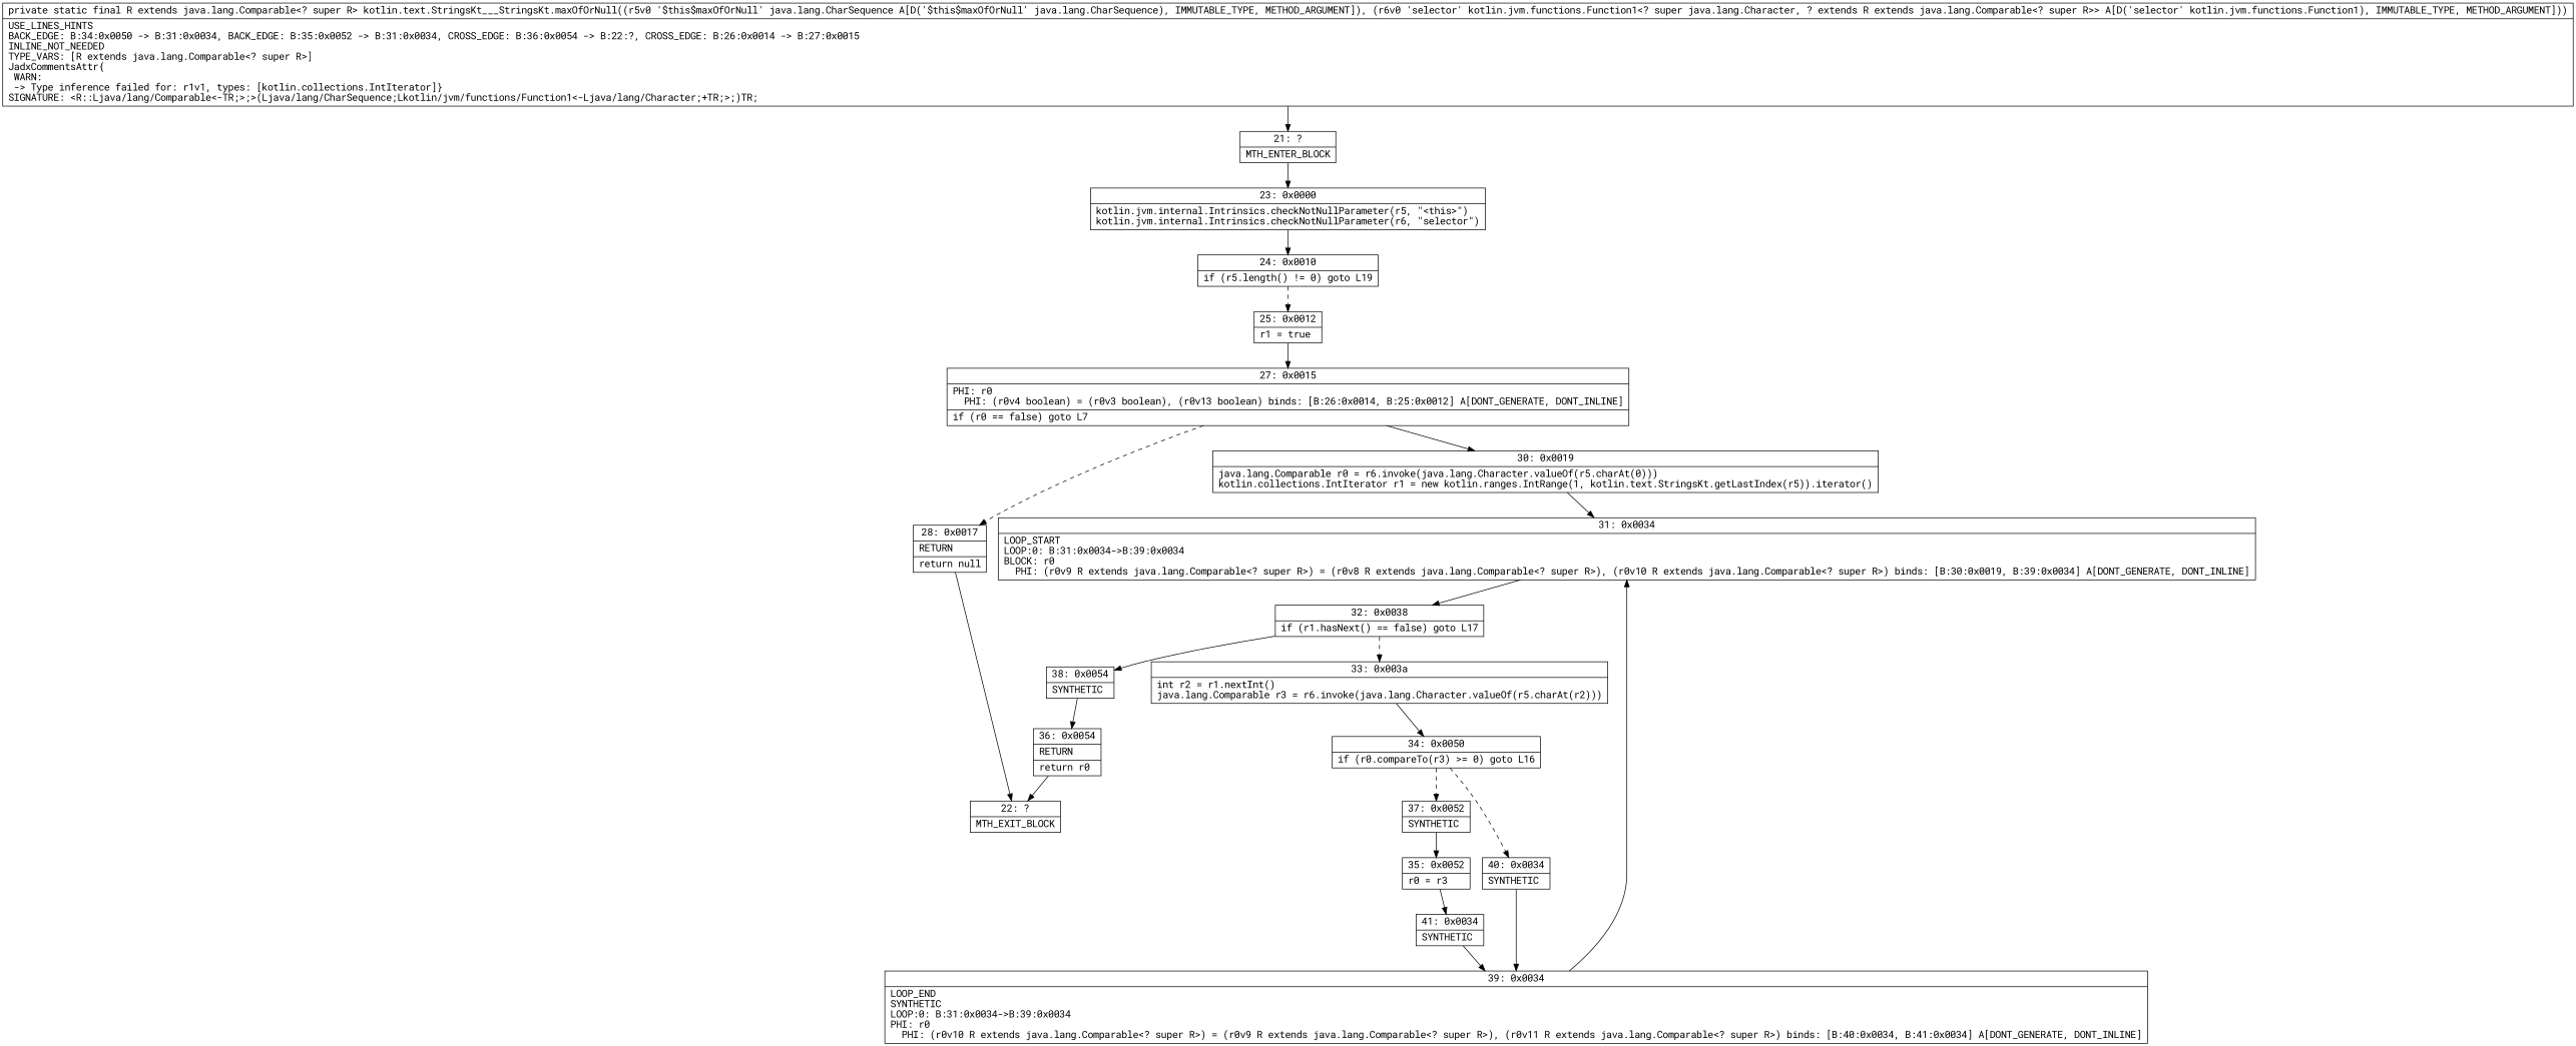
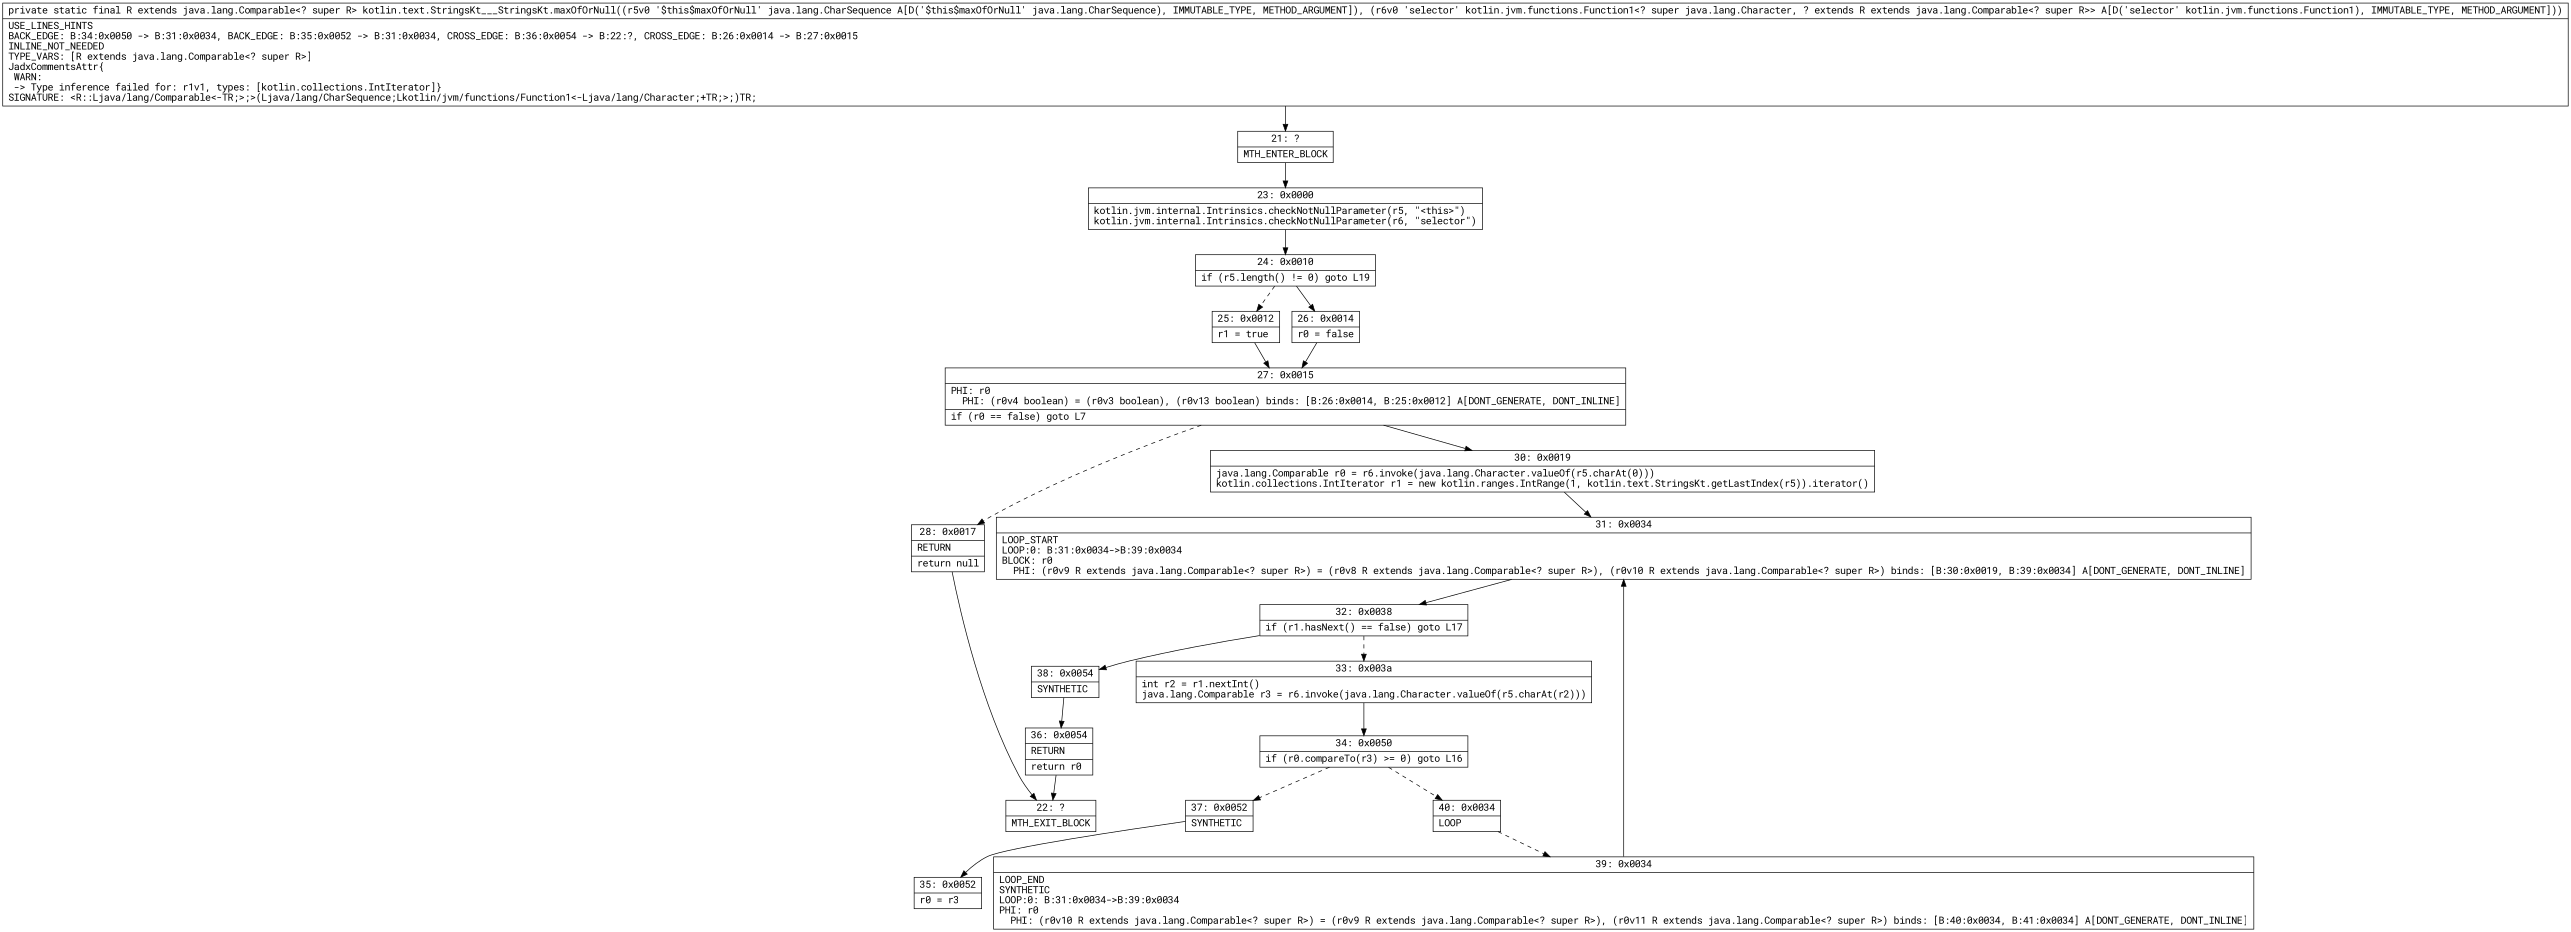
  digraph {
    fontname="Roboto Mono"
    node [fontname="Roboto Mono" shape=record]
    edge [fontname="Roboto Mono"]
    n1 [label="{21\:\ ?|MTH_ENTER_BLOCK\l}"]
    n2 [label="{23\:\ 0x0000|kotlin.jvm.internal.Intrinsics.checkNotNullParameter(r5, \"\<this\>\")\lkotlin.jvm.internal.Intrinsics.checkNotNullParameter(r6, \"selector\")\l}"]
    n3 [label="{24\:\ 0x0010|if (r5.length() != 0) goto L19\l}"]
    n4 [label="{25\:\ 0x0012|r1 = true\l}"]
+   n5 [label="{26\:\ 0x0014|r0 = false\l}"]
    n6 [label="{27\:\ 0x0015|PHI: r0 \l  PHI: (r0v4 boolean) = (r0v3 boolean), (r0v13 boolean) binds: [B:26:0x0014, B:25:0x0012] A[DONT_GENERATE, DONT_INLINE]\l|if (r0 == false) goto L7\l}"]
    n7 [label="{28\:\ 0x0017|RETURN\l|return null\l}"]
    n8 [label="{30\:\ 0x0019|java.lang.Comparable r0 = r6.invoke(java.lang.Character.valueOf(r5.charAt(0)))\lkotlin.collections.IntIterator r1 = new kotlin.ranges.IntRange(1, kotlin.text.StringsKt.getLastIndex(r5)).iterator()\l}"]
    n9 [label="{22\:\ ?|MTH_EXIT_BLOCK\l}"]
    n10 [label="{31\:\ 0x0034|LOOP_START\lLOOP:0: B:31:0x0034\-\>B:39:0x0034\lBLOCK: r0 \l  PHI: (r0v9 R extends java.lang.Comparable\<? super R\>) = (r0v8 R extends java.lang.Comparable\<? super R\>), (r0v10 R extends java.lang.Comparable\<? super R\>) binds: [B:30:0x0019, B:39:0x0034] A[DONT_GENERATE, DONT_INLINE]\l}"]
    n11 [label="{32\:\ 0x0038|if (r1.hasNext() == false) goto L17\l}"]
    n12 [label="{33\:\ 0x003a|int r2 = r1.nextInt()\ljava.lang.Comparable r3 = r6.invoke(java.lang.Character.valueOf(r5.charAt(r2)))\l}"]
    n13 [label="{38\:\ 0x0054|SYNTHETIC\l}"]
    n14 [label="{34\:\ 0x0050|if (r0.compareTo(r3) \>= 0) goto L16\l}"]
    n15 [label="{36\:\ 0x0054|RETURN\l|return r0\l}"]
    n16 [label="{37\:\ 0x0052|SYNTHETIC\l}"]
-   n17 [label="{40\:\ 0x0034|SYNTHETIC\l}"]
+   n17 [label="{40\:\ 0x0034|LOOP\l}"]
    n18 [label="{35\:\ 0x0052|r0 = r3\l}"]
    n19 [label="{39\:\ 0x0034|LOOP_END\lSYNTHETIC\lLOOP:0: B:31:0x0034\-\>B:39:0x0034\lPHI: r0 \l  PHI: (r0v10 R extends java.lang.Comparable\<? super R\>) = (r0v9 R extends java.lang.Comparable\<? super R\>), (r0v11 R extends java.lang.Comparable\<? super R\>) binds: [B:40:0x0034, B:41:0x0034] A[DONT_GENERATE, DONT_INLINE]\l}"]
-   n20 [label="{41\:\ 0x0034|SYNTHETIC\l}"]
    n21 [label="{private static final R extends java.lang.Comparable\<? super R\> kotlin.text.StringsKt___StringsKt.maxOfOrNull((r5v0 '$this$maxOfOrNull' java.lang.CharSequence A[D('$this$maxOfOrNull' java.lang.CharSequence), IMMUTABLE_TYPE, METHOD_ARGUMENT]), (r6v0 'selector' kotlin.jvm.functions.Function1\<? super java.lang.Character, ? extends R extends java.lang.Comparable\<? super R\>\> A[D('selector' kotlin.jvm.functions.Function1), IMMUTABLE_TYPE, METHOD_ARGUMENT]))  | USE_LINES_HINTS\lBACK_EDGE: B:34:0x0050 \-\> B:31:0x0034, BACK_EDGE: B:35:0x0052 \-\> B:31:0x0034, CROSS_EDGE: B:36:0x0054 \-\> B:22:?, CROSS_EDGE: B:26:0x0014 \-\> B:27:0x0015\lINLINE_NOT_NEEDED\lTYPE_VARS: [R extends java.lang.Comparable\<? super R\>]\lJadxCommentsAttr\{\l WARN: \l \-\> Type inference failed for: r1v1, types: [kotlin.collections.IntIterator]\}\lSIGNATURE: \<R::Ljava\/lang\/Comparable\<\-TR;\>;\>(Ljava\/lang\/CharSequence;Lkotlin\/jvm\/functions\/Function1\<\-Ljava\/lang\/Character;+TR;\>;)TR;\l}"]
    n1 -> n2
    n2 -> n3
    n3 -> n4 [style=dashed]
+   n3 -> n5
    n4 -> n6
+   n5 -> n6
    n6 -> n7 [style=dashed]
    n6 -> n8
    n7 -> n9
    n8 -> n10
    n10 -> n11
    n11 -> n12 [style=dashed]
    n11 -> n13
    n12 -> n14
    n13 -> n15
    n14 -> n16 [style=dashed]
    n14 -> n17 [style=dashed]
    n15 -> n9
    n16 -> n18
-   n17 -> n19
-   n18 -> n20
+   n17 -> n19 [style=dashed]
    n19 -> n10
-   n20 -> n19
    n21 -> n1
  }
